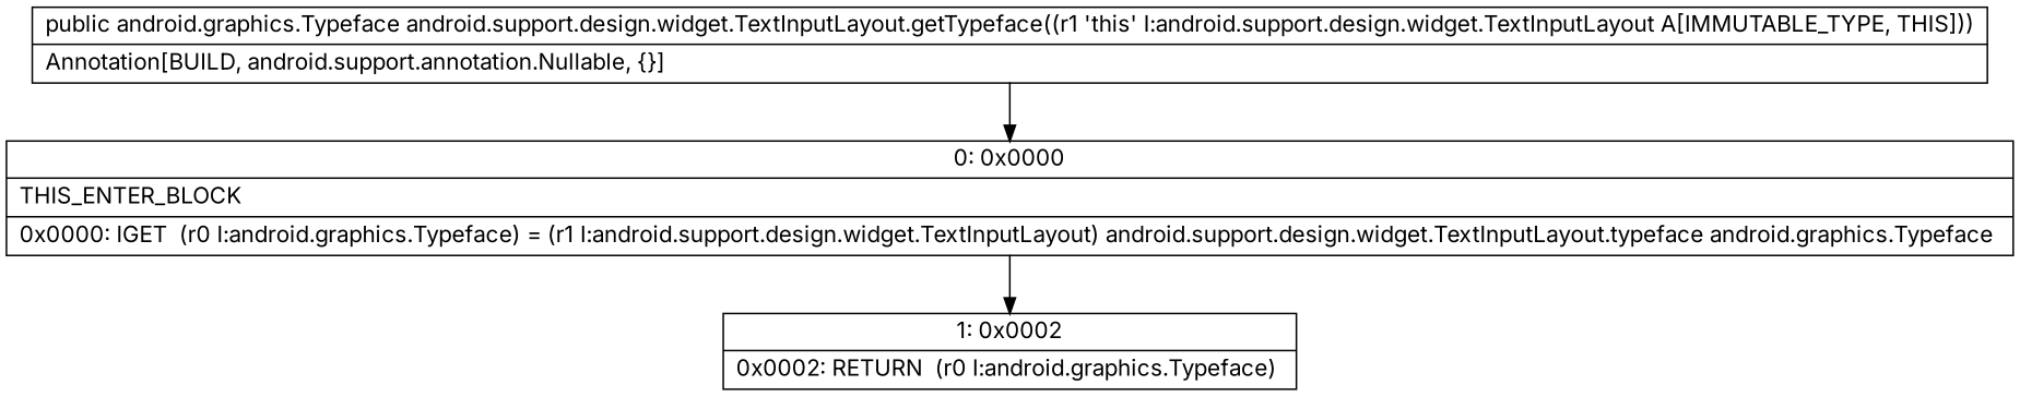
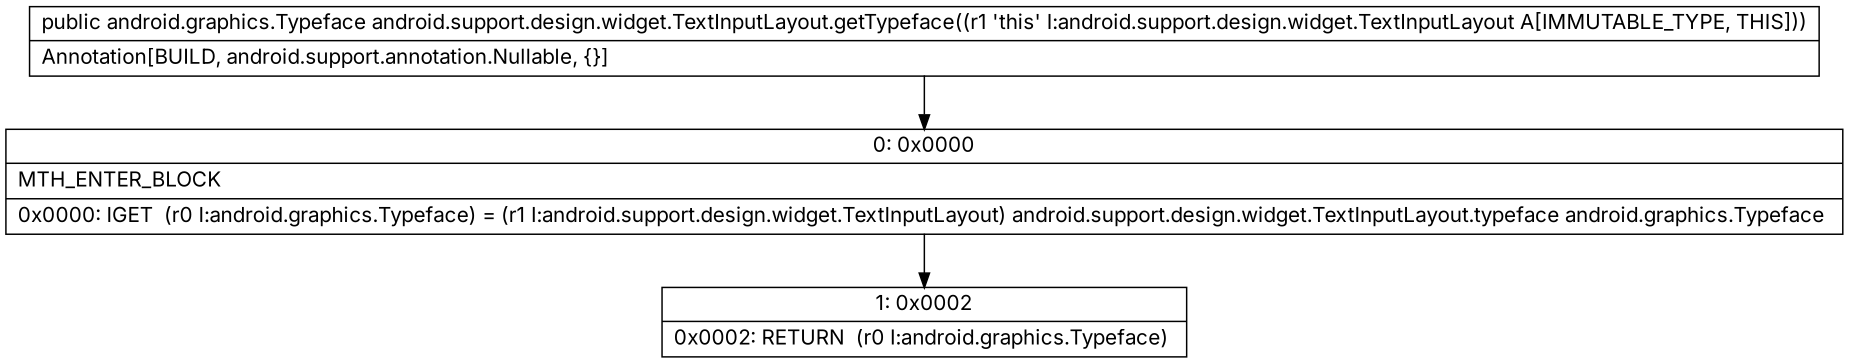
  digraph {
    fontname=Inter
    node [shape=record fontname=Inter]
    edge [fontname=Inter]
-   n1 [label="{0\:\ 0x0000|THIS_ENTER_BLOCK\l|0x0000: IGET  (r0 I:android.graphics.Typeface) = (r1 I:android.support.design.widget.TextInputLayout) android.support.design.widget.TextInputLayout.typeface android.graphics.Typeface \l}"]
+   n1 [label="{0\:\ 0x0000|MTH_ENTER_BLOCK\l|0x0000: IGET  (r0 I:android.graphics.Typeface) = (r1 I:android.support.design.widget.TextInputLayout) android.support.design.widget.TextInputLayout.typeface android.graphics.Typeface \l}"]
    n2 [label="{1\:\ 0x0002|0x0002: RETURN  (r0 I:android.graphics.Typeface) \l}"]
    n3 [label="{public android.graphics.Typeface android.support.design.widget.TextInputLayout.getTypeface((r1 'this' I:android.support.design.widget.TextInputLayout A[IMMUTABLE_TYPE, THIS]))  | Annotation[BUILD, android.support.annotation.Nullable, \{\}]\l}"]
    n1 -> n2
    n3 -> n1
  }
